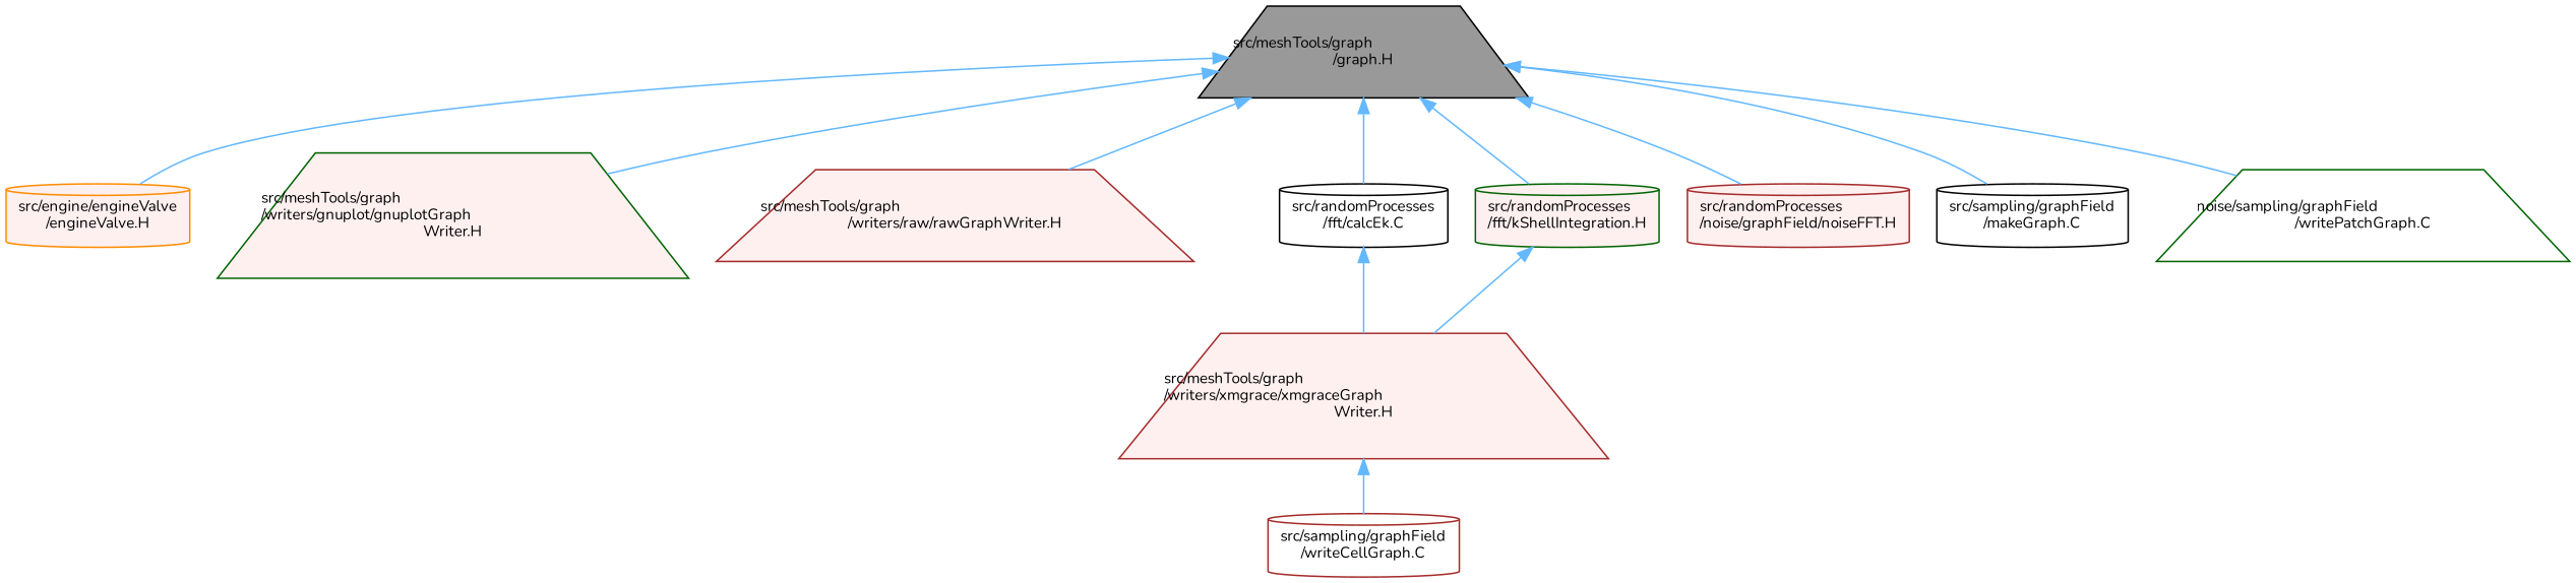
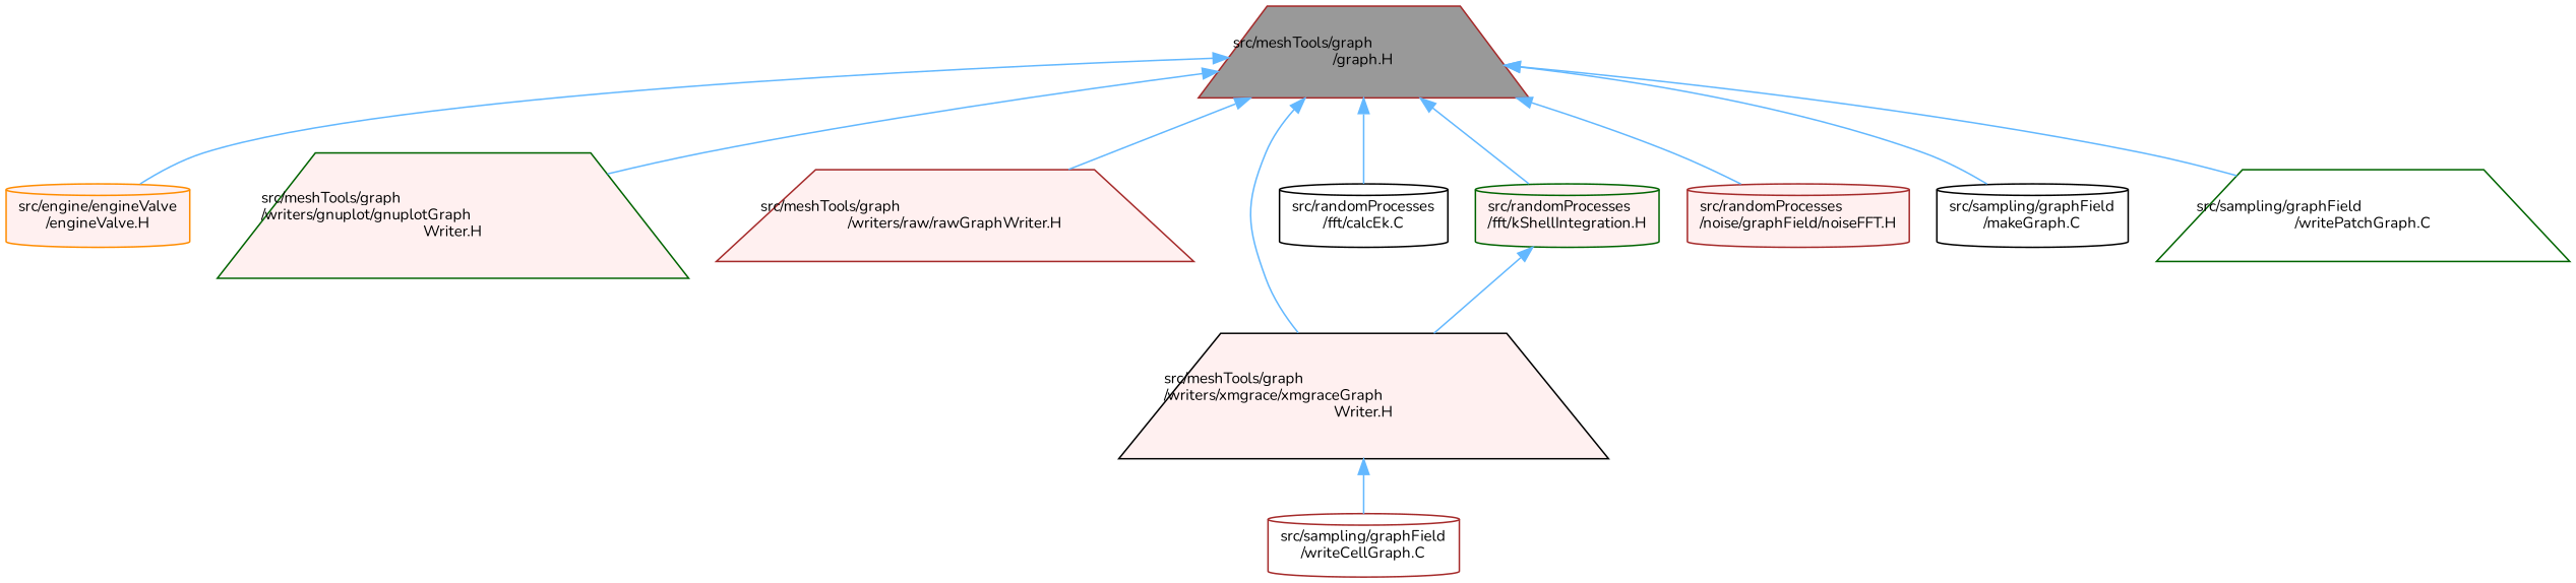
  digraph {
    fontname=Nunito
    node [color=brown fillcolor="#FFF0F0" fontname=Nunito fontsize=10 shape=cylinder style=filled]
    edge [color=steelblue1 dir=back fontname=Nunito fontsize=10 labelfontname=Helvetica labelfontsize=10 style=solid]
-   n1 [color=black fillcolor=grey60 fontcolor=black height=0.2 label="src/meshTools/graph\l/graph.H" shape=trapezium width=0.4]
+   n1 [fillcolor=grey60 fontcolor=black height=0.2 label="src/meshTools/graph\l/graph.H" shape=trapezium width=0.4]
    n2 [color=darkorange height=0.2 label="src/engine/engineValve\l/engineValve.H" width=0.4]
    n3 [color=darkgreen height=0.2 label="src/meshTools/graph\l/writers/gnuplot/gnuplotGraph\lWriter.H" shape=trapezium width=0.4]
    n4 [height=0.2 label="src/meshTools/graph\l/writers/raw/rawGraphWriter.H" shape=trapezium width=0.4]
-   n5 [height=0.2 label="src/meshTools/graph\l/writers/xmgrace/xmgraceGraph\lWriter.H" shape=trapezium width=0.4]
+   n5 [color=black height=0.2 label="src/meshTools/graph\l/writers/xmgrace/xmgraceGraph\lWriter.H" shape=trapezium width=0.4]
    n6 [color=black fillcolor=white height=0.2 label="src/randomProcesses\l/fft/calcEk.C" width=0.4]
    n7 [color=darkgreen height=0.2 label="src/randomProcesses\l/fft/kShellIntegration.H" width=0.4]
    n8 [height=0.2 label="src/randomProcesses\l/noise/graphField/noiseFFT.H" width=0.4]
    n9 [color=black fillcolor=white height=0.2 label="src/sampling/graphField\l/makeGraph.C" width=0.4]
-   n10 [color=darkgreen fillcolor=white height=0.2 label="noise/sampling/graphField\l/writePatchGraph.C" shape=trapezium width=0.4]
+   n10 [color=darkgreen fillcolor=white height=0.2 label="src/sampling/graphField\l/writePatchGraph.C" shape=trapezium width=0.4]
    n11 [fillcolor=white height=0.2 label="src/sampling/graphField\l/writeCellGraph.C" width=0.4]
    n1 -> n2
    n1 -> n3
    n1 -> n4
-   n6 -> n5
+   n1 -> n5
    n1 -> n6
    n1 -> n7
    n1 -> n8
    n1 -> n9
    n1 -> n10
    n5 -> n11
    n7 -> n5
  }
